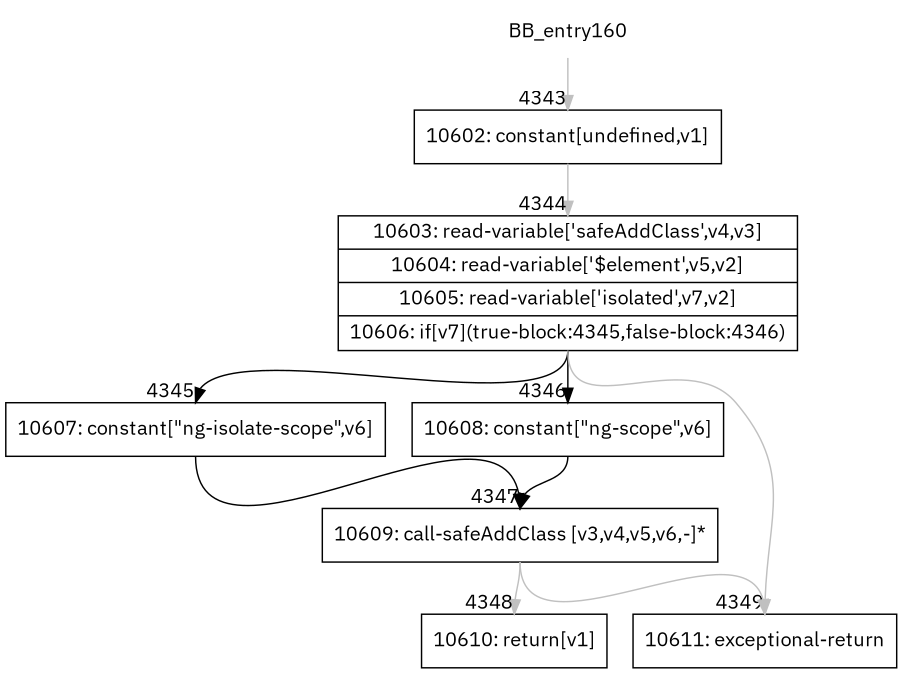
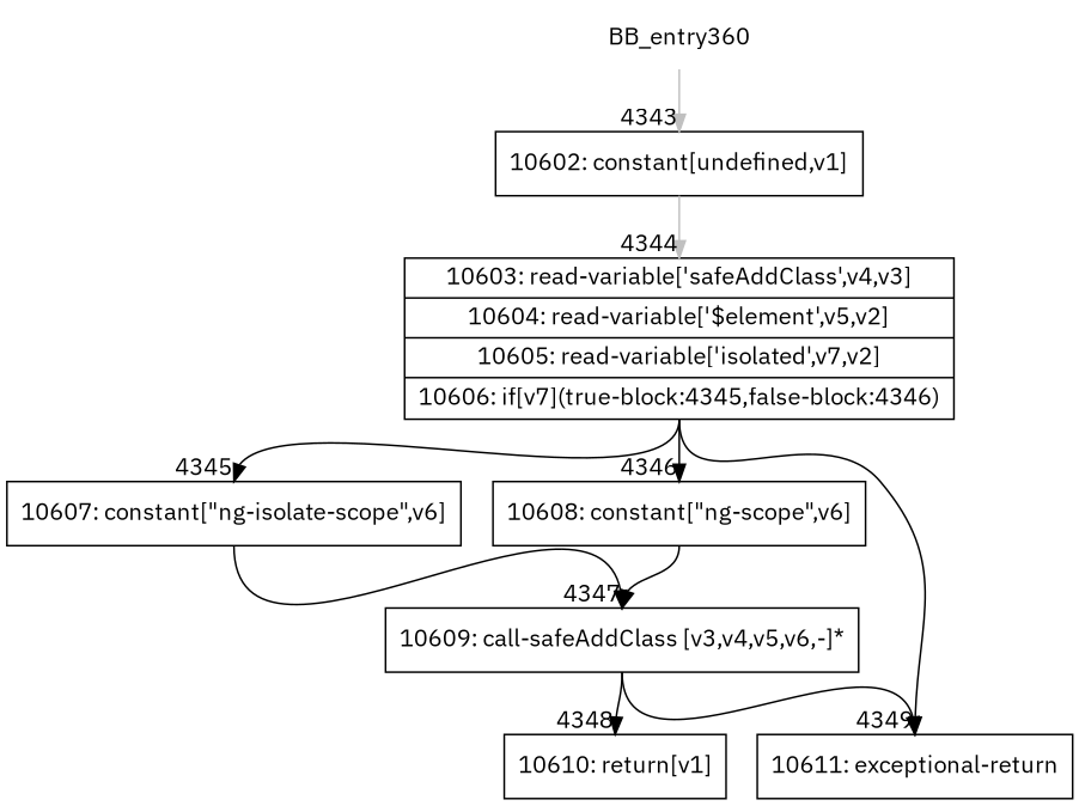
  digraph {
    fontname="IBM Plex Sans"
    rankdir=TD
    node [fontname="IBM Plex Sans" shape=record]
    edge [fontname="IBM Plex Sans" headport=n tailport=s]
-   BB_entry360 [shape=none label=BB_entry160]
+   BB_entry360 [shape=none]
    n2 [label="{10602: constant[undefined,v1]}"]
    n3 [label="{10603: read-variable['safeAddClass',v4,v3]|10604: read-variable['$element',v5,v2]|10605: read-variable['isolated',v7,v2]|10606: if[v7](true-block:4345,false-block:4346)}"]
    n4 [label="{10607: constant[\"ng-isolate-scope\",v6]}"]
    n5 [label="{10608: constant[\"ng-scope\",v6]}"]
    n6 [label="{10611: exceptional-return}"]
    n7 [label="{10609: call-safeAddClass [v3,v4,v5,v6,-]*}"]
    n8 [label="{10610: return[v1]}"]
    BB_entry360 -> n2 [color=gray headlabel="    4343"]
    n2 -> n3 [color=gray headlabel="      4344"]
    n3 -> n4 [headlabel="      4345"]
    n3 -> n5 [headlabel="      4346"]
-   n3 -> n6 [color=gray headlabel="      4349"]
+   n3 -> n6 [color=black headlabel="      4349"]
    n4 -> n7 [headlabel="      4347"]
    n5 -> n7
-   n7 -> n6 [color=gray]
-   n7 -> n8 [headlabel="      4348" color=gray]
+   n7 -> n6 [color=black]
+   n7 -> n8 [headlabel="      4348"]
  }
